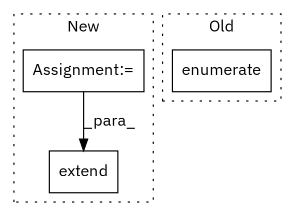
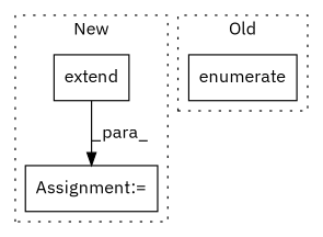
  digraph {
    fontname="IBM Plex Sans"
    node [a=32 shape=box fontname="IBM Plex Sans"]
    n1 [l="18,-5" label=extend s="17899,18104"]
    n2 [a=7 l=94 label="Assignment:=" s=18002]
    n3 [l="10,1" label=enumerate s="15155,15193"]
    subgraph cluster_1 {
      label=New
      style=dotted
      n1
      n2
    }
    subgraph cluster_2 {
      label=Old
      style=dotted
      n3
    }
-   n2 -> n1 [label=_para_ fontname="IBM Plex Sans"]
+   n1 -> n2 [label=_para_ fontname="IBM Plex Sans"]
  }
